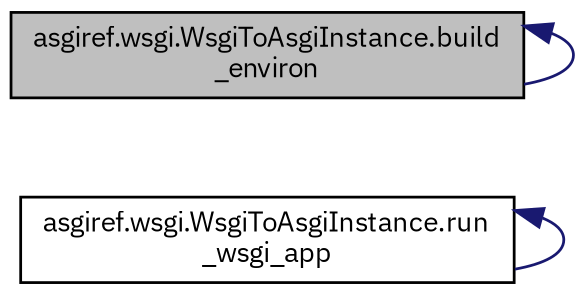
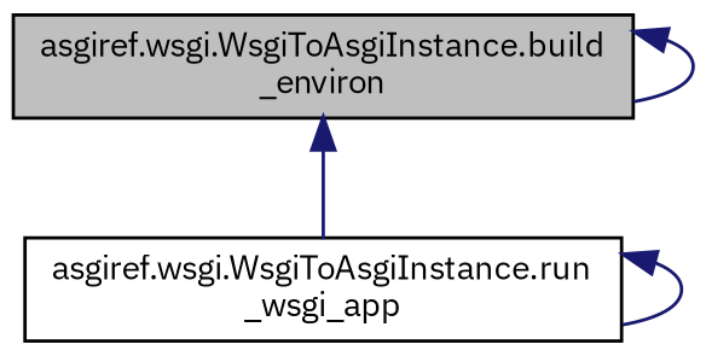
  digraph {
    rankdir=TB
    fontname="IBM Plex Sans"
    node [color=black fontname="IBM Plex Sans" fontsize=10 shape=record style=filled]
    edge [color=midnightblue dir=back fontname="IBM Plex Sans" fontsize=10 labelfontname=Helvetica labelfontsize=10 style=solid]
    n1 [fillcolor=grey75 fontcolor=black height=0.2 label="asgiref.wsgi.WsgiToAsgiInstance.build\l_environ" width=0.4]
    n2 [fillcolor=white height=0.2 label="asgiref.wsgi.WsgiToAsgiInstance.run\l_wsgi_app" width=0.4]
    n1 -> n1
+   n1 -> n2
    n2 -> n2
  }
